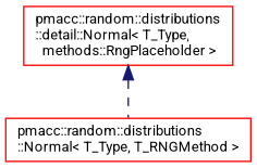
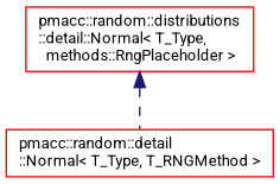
  digraph {
    rankdir=TB
    fontname=Roboto
    node [color=red fillcolor=white fontname=Roboto fontsize=10 shape=record style=filled]
    n1 [height=0.2 label="pmacc::random::distributions\l::detail::Normal\< T_Type,\l methods::RngPlaceholder \>" width=0.4]
-   n2 [height=0.2 label="pmacc::random::distributions\l::Normal\< T_Type, T_RNGMethod \>" width=0.4]
+   n2 [height=0.2 label="pmacc::random::detail\l::Normal\< T_Type, T_RNGMethod \>" width=0.4]
    n1 -> n2 [color=midnightblue dir=back fontname=Roboto fontsize=10 labelfontname=Helvetica labelfontsize=10 style=dashed]
  }
